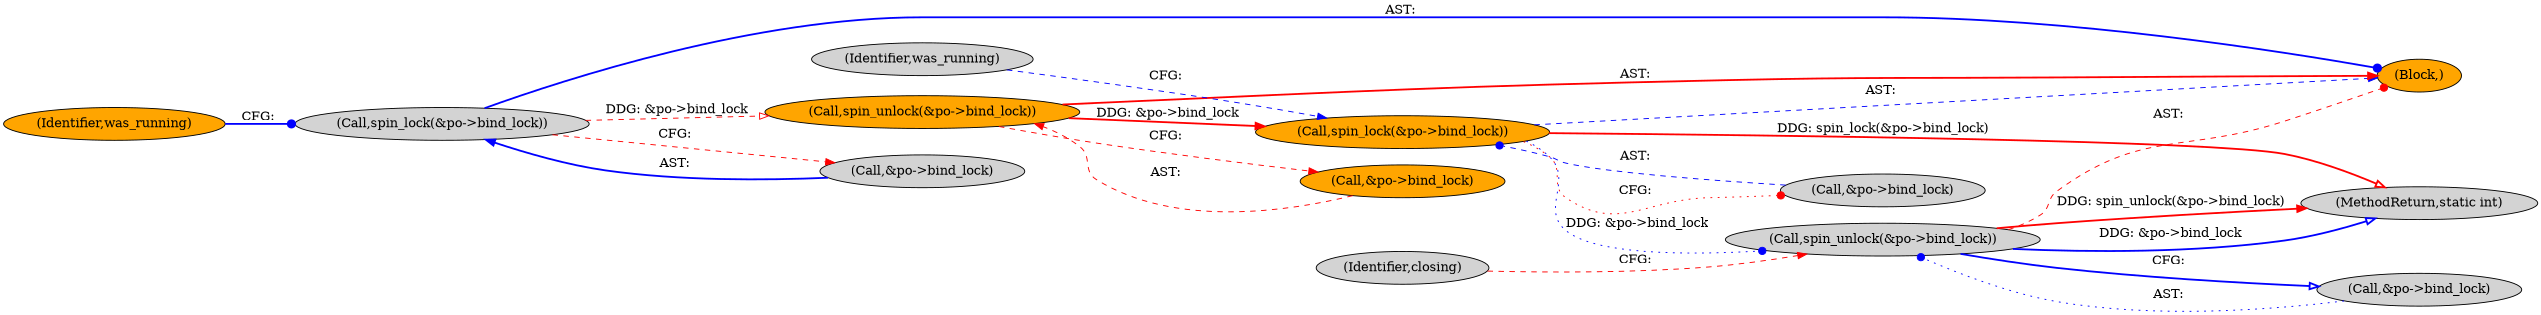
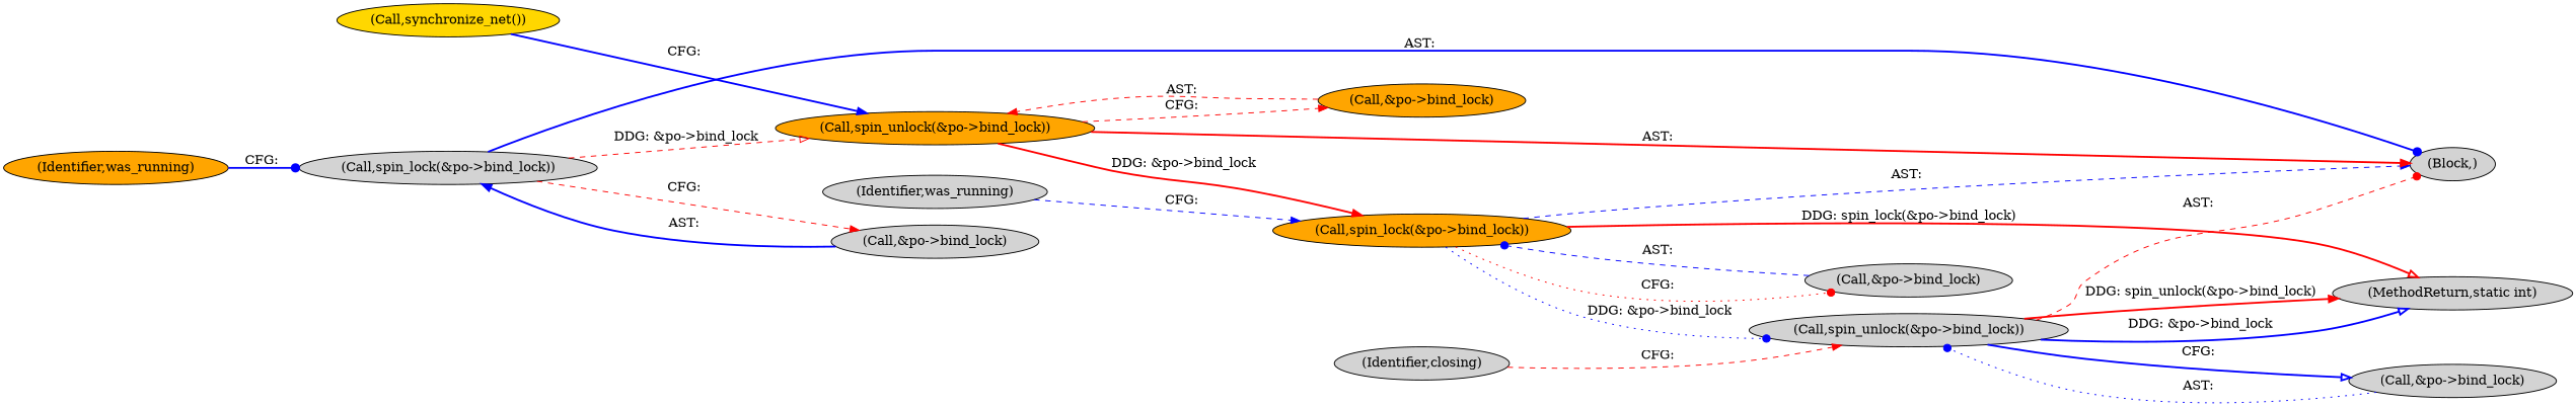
  digraph {
    rankdir=LR
    node [fillcolor=lightgrey style=filled]
    edge [arrowhead=normal color=blue style=bold]
    n1 [fillcolor=orange label="(Call,spin_lock(&po->bind_lock))"]
    n2 [label="(Call,spin_unlock(&po->bind_lock))"]
    n3 [label="(MethodReturn,static int)"]
-   n4 [fillcolor=orange label="(Block,)"]
+   n4 [label="(Block,)"]
    n5 [label="(Call,&po->bind_lock)"]
    n6 [label="(Call,&po->bind_lock)"]
    n7 [fillcolor=orange label="(Call,spin_unlock(&po->bind_lock))"]
    n8 [fillcolor=orange label="(Call,&po->bind_lock)"]
    n9 [label="(Call,spin_lock(&po->bind_lock))"]
    n10 [label="(Call,&po->bind_lock)"]
    n11 [label="(Identifier,was_running)"]
+   n12 [fillcolor=gold label="(Call,synchronize_net())"]
    n13 [fillcolor=orange label="(Identifier,was_running)"]
    n14 [label="(Identifier,closing)"]
    n1 -> n2 [arrowhead=dot label="DDG: &po->bind_lock" style=dotted]
    n1 -> n3 [arrowhead=onormal color=red label="DDG: spin_lock(&po->bind_lock)"]
    n1 -> n4 [label="AST: " style=dashed]
    n1 -> n5 [arrowhead=dot color=red label="CFG: " style=dotted]
    n2 -> n3 [color=red label="DDG: spin_unlock(&po->bind_lock)"]
    n2 -> n3 [arrowhead=onormal label="DDG: &po->bind_lock"]
    n2 -> n4 [arrowhead=dot color=red label="AST: " style=dashed]
    n2 -> n6 [arrowhead=onormal label="CFG: "]
    n5 -> n1 [arrowhead=dot label="AST: " style=dashed]
    n6 -> n2 [arrowhead=dot label="AST: " style=dotted]
    n7 -> n1 [color=red label="DDG: &po->bind_lock"]
    n7 -> n4 [color=red label="AST: "]
    n7 -> n8 [color=red label="CFG: " style=dashed]
    n8 -> n7 [color=red label="AST: " style=dashed]
    n9 -> n4 [arrowhead=dot label="AST: "]
    n9 -> n7 [arrowhead=onormal color=red label="DDG: &po->bind_lock" style=dashed]
    n9 -> n10 [color=red label="CFG: " style=dashed]
    n10 -> n9 [label="AST: "]
    n11 -> n1 [label="CFG: " style=dashed]
+   n12 -> n7 [label="CFG: "]
    n13 -> n9 [arrowhead=dot label="CFG: "]
    n14 -> n2 [color=red label="CFG: " style=dashed]
  }
